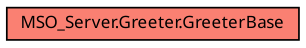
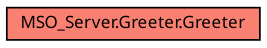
  digraph {
    rankdir=TB
    fontname="Noto Sans"
-   n1 [color=black fillcolor=salmon fontname="Noto Sans" fontsize=10 height=0.2 label="MSO_Server.Greeter.GreeterBase" shape=record style=filled width=0.4]
+   n1 [color=black fillcolor=salmon fontname="Noto Sans" fontsize=10 height=0.2 label="MSO_Server.Greeter.Greeter" shape=record style=filled width=0.4]
  }
